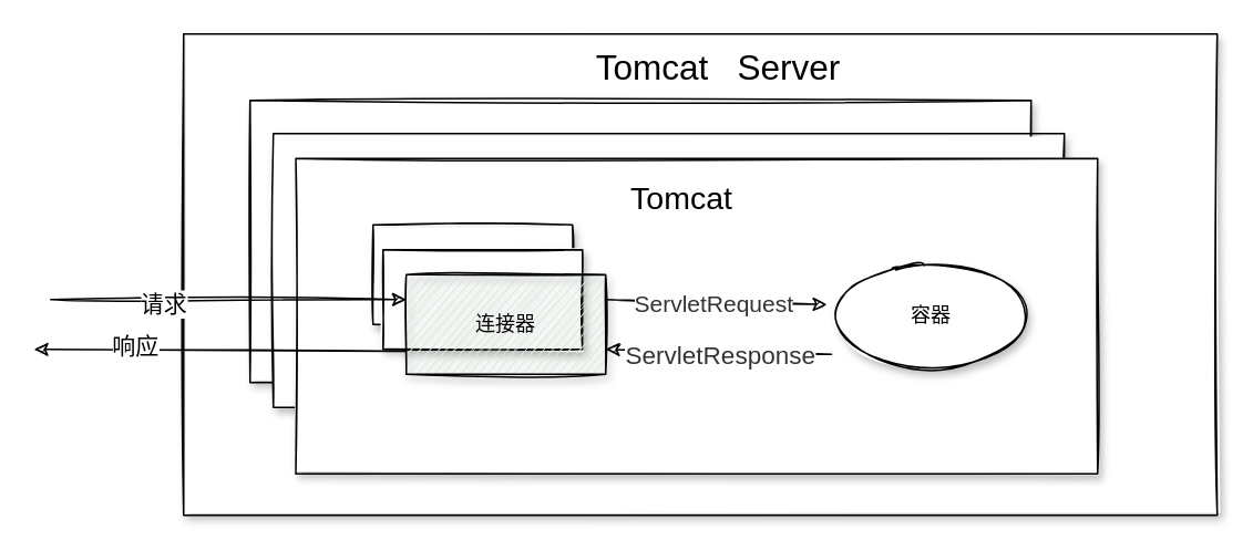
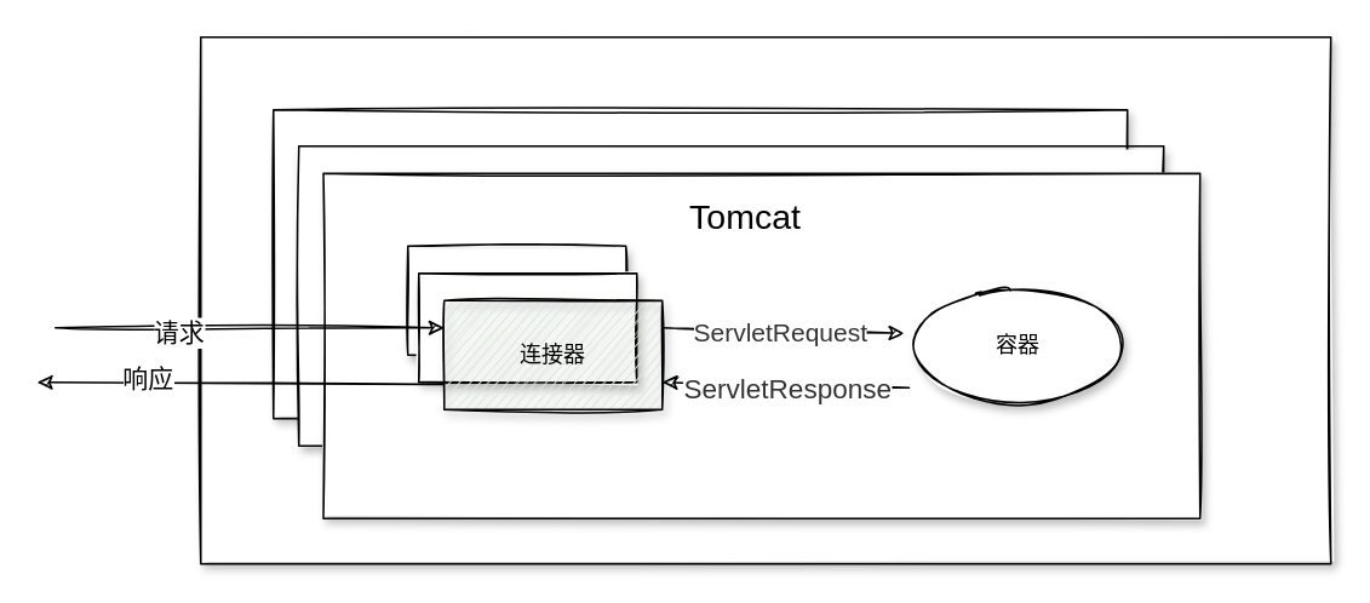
  <mxCell id="0" />
  <mxCell id="1" parent="0" />
  <mxCell id="2" value="" style="rounded=0;whiteSpace=wrap;html=1;sketch=1;shadow=1;glass=0;" vertex="1" parent="1"><mxGeometry x="110" y="20" width="622" height="290" as="geometry" /></mxCell>
- <mxCell id="3" value="&lt;font style=&quot;font-size: 21px&quot;&gt;Tomcat&amp;nbsp; &amp;nbsp;Server&lt;/font&gt;" style="text;html=1;strokeColor=none;fillColor=none;align=center;verticalAlign=middle;whiteSpace=wrap;rounded=0;shadow=1;glass=0;sketch=1;" vertex="1" parent="1"><mxGeometry x="344" y="20" width="176" height="40" as="geometry" /></mxCell>
  <mxCell id="4" value="" style="rounded=0;whiteSpace=wrap;html=1;shadow=1;glass=0;sketch=1;" vertex="1" parent="1"><mxGeometry x="150" y="60" width="470" height="170" as="geometry" /></mxCell>
  <mxCell id="5" value="" style="rounded=0;whiteSpace=wrap;html=1;shadow=1;glass=0;sketch=1;" vertex="1" parent="1"><mxGeometry x="164" y="80" width="476" height="165" as="geometry" /></mxCell>
  <mxCell id="6" value="" style="rounded=0;whiteSpace=wrap;html=1;shadow=1;glass=0;sketch=1;" vertex="1" parent="1"><mxGeometry x="177.5" y="95" width="482.5" height="190" as="geometry" /></mxCell>
  <mxCell id="7" value="" style="rounded=0;whiteSpace=wrap;html=1;shadow=1;glass=0;sketch=1;" vertex="1" parent="1"><mxGeometry x="224" y="135" width="120" height="60" as="geometry" /></mxCell>
  <mxCell id="8" value="" style="rounded=0;whiteSpace=wrap;html=1;shadow=1;glass=0;sketch=1;" vertex="1" parent="1"><mxGeometry x="230" y="150" width="120" height="60" as="geometry" /></mxCell>
  <mxCell id="9" value="连接器" style="rounded=0;whiteSpace=wrap;html=1;shadow=1;glass=0;sketch=1;fillColor=#d5e8d4;" vertex="1" parent="1"><mxGeometry x="244" y="165" width="120" height="60" as="geometry" /></mxCell>
  <mxCell id="10" value="容器" style="ellipse;whiteSpace=wrap;html=1;shadow=1;glass=0;sketch=1;" vertex="1" parent="1"><mxGeometry x="500" y="160" width="120" height="60" as="geometry" /></mxCell>
  <mxCell id="11" value="" style="endArrow=classic;html=1;rounded=0;exitX=1;exitY=0.25;exitDx=0;exitDy=0;entryX=-0.024;entryY=0.383;entryDx=0;entryDy=0;sketch=1;entryPerimeter=0;" edge="1" parent="1" source="9" target="10"><mxGeometry width="50" height="50" relative="1" as="geometry"><mxPoint x="350" y="230" as="sourcePoint" /><mxPoint x="400" y="180" as="targetPoint" /></mxGeometry></mxCell>
  <mxCell id="12" value="&lt;span style=&quot;color: rgb(51 , 51 , 51) ; font-family: &amp;#34;pingfang sc&amp;#34; , &amp;#34;avenir&amp;#34; , &amp;#34;tahoma&amp;#34; , &amp;#34;arial&amp;#34; , &amp;#34;lantinghei sc&amp;#34; , &amp;#34;microsoft yahei&amp;#34; , &amp;#34;hiragino sans gb&amp;#34; , &amp;#34;microsoft sans serif&amp;#34; , &amp;#34;wenquanyi micro hei&amp;#34; , &amp;#34;helvetica&amp;#34; , sans-serif&quot;&gt;&lt;font style=&quot;font-size: 14px&quot;&gt;ServletRequest&lt;/font&gt;&lt;/span&gt;" style="edgeLabel;html=1;align=center;verticalAlign=middle;resizable=0;points=[];fontSize=21;" vertex="1" connectable="0" parent="11"><mxGeometry x="-0.22" y="2" relative="1" as="geometry"><mxPoint x="12" as="offset" /></mxGeometry></mxCell>
  <mxCell id="13" value="" style="endArrow=classic;html=1;rounded=0;exitX=-0.001;exitY=0.883;exitDx=0;exitDy=0;exitPerimeter=0;sketch=1;entryX=1;entryY=0.75;entryDx=0;entryDy=0;" edge="1" parent="1" source="10" target="9"><mxGeometry width="50" height="50" relative="1" as="geometry"><mxPoint x="374" y="180" as="sourcePoint" /><mxPoint x="360" y="193" as="targetPoint" /></mxGeometry></mxCell>
  <mxCell id="14" value="&lt;span style=&quot;color: rgb(51 , 51 , 51) ; font-family: &amp;#34;pingfang sc&amp;#34; , &amp;#34;avenir&amp;#34; , &amp;#34;tahoma&amp;#34; , &amp;#34;arial&amp;#34; , &amp;#34;lantinghei sc&amp;#34; , &amp;#34;microsoft yahei&amp;#34; , &amp;#34;hiragino sans gb&amp;#34; , &amp;#34;microsoft sans serif&amp;#34; , &amp;#34;wenquanyi micro hei&amp;#34; , &amp;#34;helvetica&amp;#34; , sans-serif ; font-size: 15px&quot;&gt;ServletResponse&lt;/span&gt;" style="edgeLabel;html=1;align=center;verticalAlign=middle;resizable=0;points=[];fontSize=14;" vertex="1" connectable="0" parent="13"><mxGeometry x="0.324" y="1" relative="1" as="geometry"><mxPoint x="23" as="offset" /></mxGeometry></mxCell>
  <mxCell id="15" value="" style="endArrow=classic;html=1;rounded=0;sketch=1;fontSize=14;entryX=0;entryY=0.25;entryDx=0;entryDy=0;" edge="1" parent="1" target="9"><mxGeometry width="50" height="50" relative="1" as="geometry"><mxPoint x="30" y="180" as="sourcePoint" /><mxPoint x="20" y="80" as="targetPoint" /></mxGeometry></mxCell>
  <mxCell id="16" value="请求" style="edgeLabel;html=1;align=center;verticalAlign=middle;resizable=0;points=[];fontSize=14;" vertex="1" connectable="0" parent="15"><mxGeometry x="-0.37" y="-2" relative="1" as="geometry"><mxPoint as="offset" /></mxGeometry></mxCell>
  <mxCell id="17" value="" style="endArrow=classic;html=1;rounded=0;sketch=1;fontSize=14;exitX=0.112;exitY=1.02;exitDx=0;exitDy=0;exitPerimeter=0;" edge="1" parent="1" source="8"><mxGeometry width="50" height="50" relative="1" as="geometry"><mxPoint x="20" y="260" as="sourcePoint" /><mxPoint x="20" y="210" as="targetPoint" /></mxGeometry></mxCell>
  <mxCell id="18" value="响应" style="edgeLabel;html=1;align=center;verticalAlign=middle;resizable=0;points=[];fontSize=14;" vertex="1" connectable="0" parent="17"><mxGeometry x="0.46" y="-3" relative="1" as="geometry"><mxPoint as="offset" /></mxGeometry></mxCell>
  <mxCell id="19" value="&lt;font style=&quot;font-size: 19px&quot;&gt;Tomcat&lt;/font&gt;" style="text;html=1;strokeColor=none;fillColor=none;align=center;verticalAlign=middle;whiteSpace=wrap;rounded=0;shadow=1;glass=0;sketch=1;fontSize=14;" vertex="1" parent="1"><mxGeometry x="380" y="105" width="60" height="30" as="geometry" /></mxCell>
